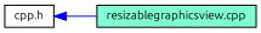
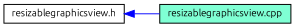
  digraph {
    rankdir=LR
    fontname=Ubuntu
    node [color=black fontname=Ubuntu fontsize=10 shape=record style=filled]
-   n1 [fillcolor=white fontcolor=black height=0.2 label="cpp.h" width=0.4]
+   n1 [fillcolor=white fontcolor=black height=0.2 label="resizablegraphicsview.h" width=0.4]
    n2 [fillcolor=aquamarine height=0.2 label="resizablegraphicsview.cpp" width=0.4]
    n1 -> n2 [color=blue dir=back fontname=Ubuntu fontsize=10 labelfontname=Helvetica labelfontsize=10 style=solid]
  }
